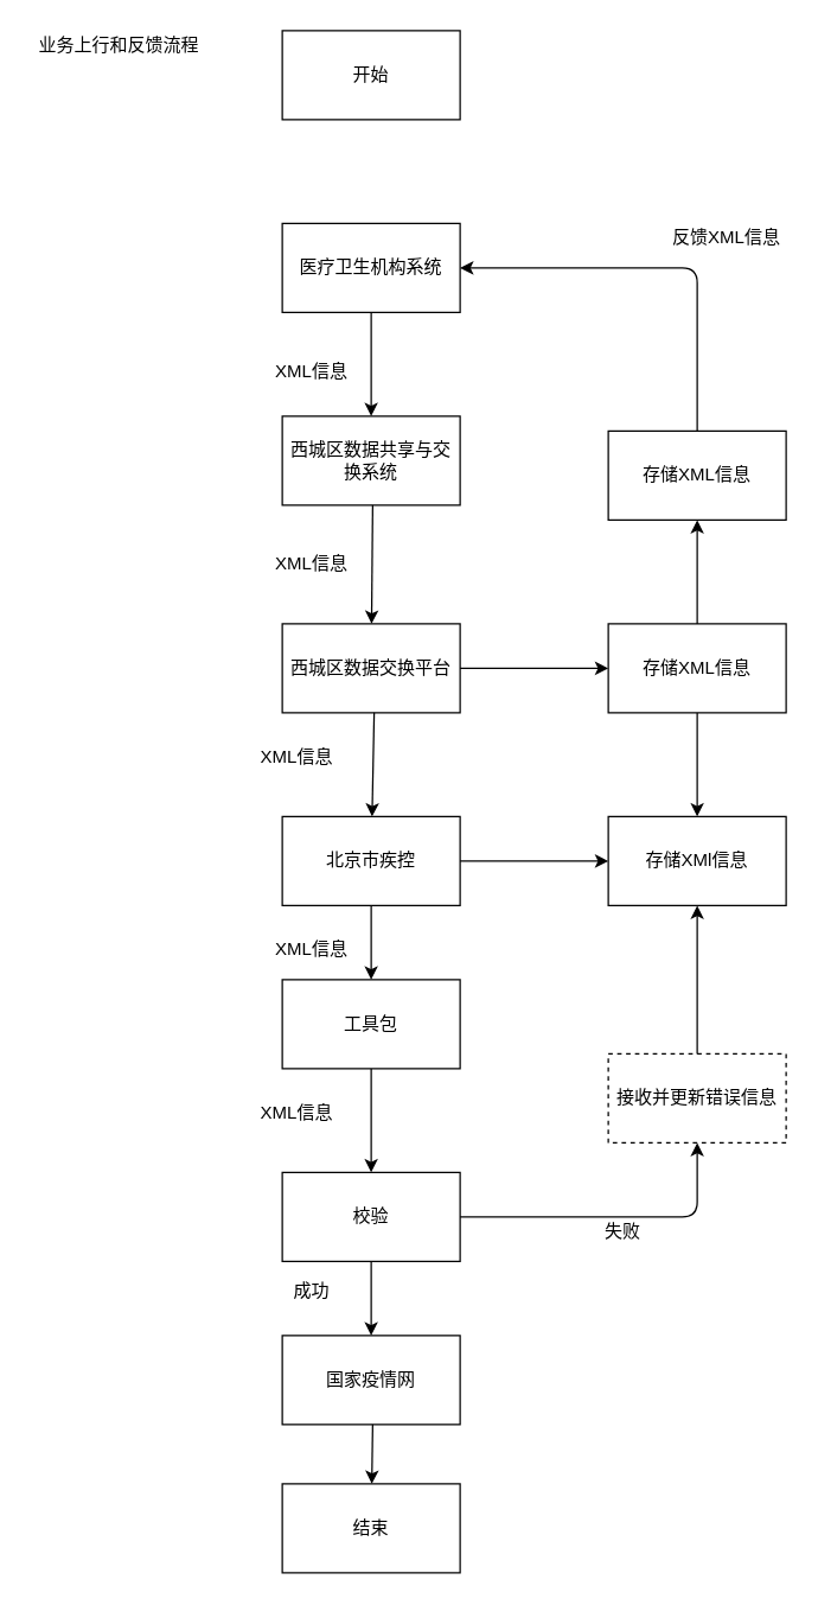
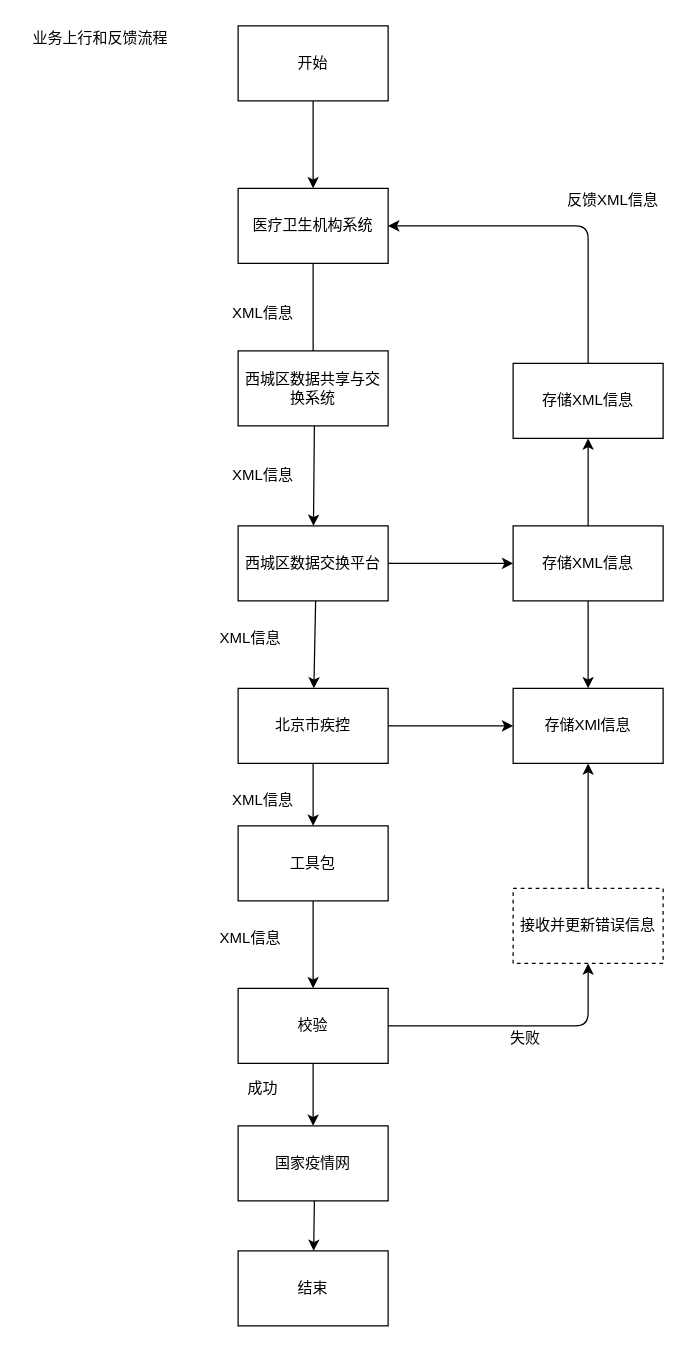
  <mxCell id="0" />
  <mxCell id="1" parent="0" />
  <mxCell id="2" value="开始" style="rounded=0;whiteSpace=wrap;html=1;" vertex="1" parent="1"><mxGeometry x="190" y="20" width="120" height="60" as="geometry" /></mxCell>
  <mxCell id="3" value="医疗卫生机构系统" style="rounded=0;whiteSpace=wrap;html=1;" vertex="1" parent="1"><mxGeometry x="190" y="150" width="120" height="60" as="geometry" /></mxCell>
+ <mxCell id="4" value="" style="endArrow=classic;html=1;exitX=0.5;exitY=1;exitDx=0;exitDy=0;" edge="1" parent="1" source="2" target="3"><mxGeometry width="50" height="50" relative="1" as="geometry"><mxPoint x="330" y="400" as="sourcePoint" /><mxPoint x="380" y="350" as="targetPoint" /></mxGeometry></mxCell>
  <mxCell id="5" value="西城区数据共享与交换系统" style="rounded=0;whiteSpace=wrap;html=1;" vertex="1" parent="1"><mxGeometry x="190" y="280" width="120" height="60" as="geometry" /></mxCell>
- <mxCell id="6" value="" style="endArrow=classic;html=1;exitX=0.5;exitY=1;exitDx=0;exitDy=0;" edge="1" parent="1" source="3" target="5"><mxGeometry width="50" height="50" relative="1" as="geometry"><mxPoint x="260" y="90" as="sourcePoint" /><mxPoint x="260" y="160" as="targetPoint" /></mxGeometry></mxCell>
+ <mxCell id="6" value="" style="endArrow=none;html=1;exitX=0.5;exitY=1;exitDx=0;exitDy=0;" edge="1" parent="1" source="3" target="5"><mxGeometry width="50" height="50" relative="1" as="geometry"><mxPoint x="260" y="90" as="sourcePoint" /><mxPoint x="260" y="160" as="targetPoint" /></mxGeometry></mxCell>
  <mxCell id="7" value="XML信息" style="text;html=1;strokeColor=none;fillColor=none;align=center;verticalAlign=middle;whiteSpace=wrap;rounded=0;" vertex="1" parent="1"><mxGeometry x="170" y="240" width="80" height="20" as="geometry" /></mxCell>
  <mxCell id="8" value="存储XML信息" style="rounded=0;whiteSpace=wrap;html=1;" vertex="1" parent="1"><mxGeometry x="410" y="290" width="120" height="60" as="geometry" /></mxCell>
  <mxCell id="9" value="" style="endArrow=classic;html=1;entryX=1;entryY=0.5;entryDx=0;entryDy=0;exitX=0.5;exitY=0;exitDx=0;exitDy=0;" edge="1" parent="1" source="8" target="3"><mxGeometry width="50" height="50" relative="1" as="geometry"><mxPoint x="330" y="390" as="sourcePoint" /><mxPoint x="380" y="340" as="targetPoint" /><Array as="points"><mxPoint x="470" y="180" /></Array></mxGeometry></mxCell>
  <mxCell id="10" value="反馈XML信息" style="text;html=1;strokeColor=none;fillColor=none;align=center;verticalAlign=middle;whiteSpace=wrap;rounded=0;" vertex="1" parent="1"><mxGeometry x="450" y="150" width="80" height="20" as="geometry" /></mxCell>
  <mxCell id="11" value="西城区数据交换平台" style="rounded=0;whiteSpace=wrap;html=1;" vertex="1" parent="1"><mxGeometry x="190" y="420" width="120" height="60" as="geometry" /></mxCell>
  <mxCell id="12" value="" style="endArrow=classic;html=1;" edge="1" parent="1" target="11"><mxGeometry width="50" height="50" relative="1" as="geometry"><mxPoint x="251" y="340" as="sourcePoint" /><mxPoint x="260" y="290" as="targetPoint" /></mxGeometry></mxCell>
  <mxCell id="13" value="XML信息" style="text;html=1;strokeColor=none;fillColor=none;align=center;verticalAlign=middle;whiteSpace=wrap;rounded=0;" vertex="1" parent="1"><mxGeometry x="170" y="370" width="80" height="20" as="geometry" /></mxCell>
  <mxCell id="14" value="存储XML信息" style="rounded=0;whiteSpace=wrap;html=1;" vertex="1" parent="1"><mxGeometry x="410" y="420" width="120" height="60" as="geometry" /></mxCell>
  <mxCell id="15" value="" style="endArrow=classic;html=1;entryX=0;entryY=0.5;entryDx=0;entryDy=0;exitX=1;exitY=0.5;exitDx=0;exitDy=0;" edge="1" parent="1" source="11" target="14"><mxGeometry width="50" height="50" relative="1" as="geometry"><mxPoint x="261" y="350" as="sourcePoint" /><mxPoint x="260.273" y="430" as="targetPoint" /></mxGeometry></mxCell>
  <mxCell id="16" value="" style="endArrow=classic;html=1;entryX=0.5;entryY=1;entryDx=0;entryDy=0;exitX=0.5;exitY=0;exitDx=0;exitDy=0;" edge="1" parent="1" source="14" target="8"><mxGeometry width="50" height="50" relative="1" as="geometry"><mxPoint x="320" y="460" as="sourcePoint" /><mxPoint x="420" y="460" as="targetPoint" /></mxGeometry></mxCell>
  <mxCell id="17" value="北京市疾控" style="rounded=0;whiteSpace=wrap;html=1;" vertex="1" parent="1"><mxGeometry x="190" y="550" width="120" height="60" as="geometry" /></mxCell>
  <mxCell id="18" value="XML信息" style="text;html=1;strokeColor=none;fillColor=none;align=center;verticalAlign=middle;whiteSpace=wrap;rounded=0;" vertex="1" parent="1"><mxGeometry x="160" y="500" width="80" height="20" as="geometry" /></mxCell>
  <mxCell id="19" value="" style="endArrow=classic;html=1;" edge="1" parent="1" target="17"><mxGeometry width="50" height="50" relative="1" as="geometry"><mxPoint x="252" y="480" as="sourcePoint" /><mxPoint x="260.273" y="430" as="targetPoint" /></mxGeometry></mxCell>
  <mxCell id="20" value="存储XMl信息" style="rounded=0;whiteSpace=wrap;html=1;" vertex="1" parent="1"><mxGeometry x="410" y="550" width="120" height="60" as="geometry" /></mxCell>
  <mxCell id="21" value="" style="endArrow=classic;html=1;entryX=0;entryY=0.5;entryDx=0;entryDy=0;exitX=1;exitY=0.5;exitDx=0;exitDy=0;" edge="1" parent="1" source="17" target="20"><mxGeometry width="50" height="50" relative="1" as="geometry"><mxPoint x="262" y="490" as="sourcePoint" /><mxPoint x="260.6" y="560" as="targetPoint" /></mxGeometry></mxCell>
  <mxCell id="22" value="" style="endArrow=classic;html=1;entryX=0.5;entryY=0;entryDx=0;entryDy=0;exitX=0.5;exitY=1;exitDx=0;exitDy=0;" edge="1" parent="1" source="14" target="20"><mxGeometry width="50" height="50" relative="1" as="geometry"><mxPoint x="320" y="590" as="sourcePoint" /><mxPoint x="420" y="590" as="targetPoint" /></mxGeometry></mxCell>
  <mxCell id="23" value="工具包" style="rounded=0;whiteSpace=wrap;html=1;" vertex="1" parent="1"><mxGeometry x="190" y="660" width="120" height="60" as="geometry" /></mxCell>
  <mxCell id="24" value="" style="endArrow=classic;html=1;exitX=0.5;exitY=1;exitDx=0;exitDy=0;" edge="1" parent="1" source="17" target="23"><mxGeometry width="50" height="50" relative="1" as="geometry"><mxPoint x="262" y="490" as="sourcePoint" /><mxPoint x="260.6" y="560" as="targetPoint" /></mxGeometry></mxCell>
  <mxCell id="25" value="XML信息" style="text;html=1;strokeColor=none;fillColor=none;align=center;verticalAlign=middle;whiteSpace=wrap;rounded=0;" vertex="1" parent="1"><mxGeometry x="170" y="630" width="80" height="20" as="geometry" /></mxCell>
  <mxCell id="26" value="校验" style="rounded=0;whiteSpace=wrap;html=1;" vertex="1" parent="1"><mxGeometry x="190" y="790" width="120" height="60" as="geometry" /></mxCell>
  <mxCell id="27" value="XML信息" style="text;html=1;strokeColor=none;fillColor=none;align=center;verticalAlign=middle;whiteSpace=wrap;rounded=0;" vertex="1" parent="1"><mxGeometry x="160" y="740" width="80" height="20" as="geometry" /></mxCell>
  <mxCell id="28" value="" style="endArrow=classic;html=1;entryX=0.5;entryY=0;entryDx=0;entryDy=0;" edge="1" parent="1" target="26"><mxGeometry width="50" height="50" relative="1" as="geometry"><mxPoint x="250" y="720" as="sourcePoint" /><mxPoint x="260" y="670" as="targetPoint" /></mxGeometry></mxCell>
  <mxCell id="29" value="接收并更新错误信息" style="rounded=0;whiteSpace=wrap;html=1;dashed=1;" vertex="1" parent="1"><mxGeometry x="410" y="710" width="120" height="60" as="geometry" /></mxCell>
  <mxCell id="30" value="" style="endArrow=classic;html=1;exitX=1;exitY=0.5;exitDx=0;exitDy=0;entryX=0.5;entryY=1;entryDx=0;entryDy=0;" edge="1" parent="1" source="26" target="29"><mxGeometry width="50" height="50" relative="1" as="geometry"><mxPoint x="260" y="730" as="sourcePoint" /><mxPoint x="540" y="820" as="targetPoint" /><Array as="points"><mxPoint x="470" y="820" /></Array></mxGeometry></mxCell>
  <mxCell id="31" value="失败" style="text;html=1;strokeColor=none;fillColor=none;align=center;verticalAlign=middle;whiteSpace=wrap;rounded=0;" vertex="1" parent="1"><mxGeometry x="380" y="820" width="80" height="20" as="geometry" /></mxCell>
  <mxCell id="32" value="" style="endArrow=classic;html=1;exitX=0.5;exitY=0;exitDx=0;exitDy=0;entryX=0.5;entryY=1;entryDx=0;entryDy=0;" edge="1" parent="1" source="29" target="20"><mxGeometry width="50" height="50" relative="1" as="geometry"><mxPoint x="320" y="810" as="sourcePoint" /><mxPoint x="470" y="620" as="targetPoint" /><Array as="points"><mxPoint x="470" y="660" /></Array></mxGeometry></mxCell>
  <mxCell id="33" value="国家疫情网" style="rounded=0;whiteSpace=wrap;html=1;" vertex="1" parent="1"><mxGeometry x="190" y="900" width="120" height="60" as="geometry" /></mxCell>
  <mxCell id="34" value="" style="endArrow=classic;html=1;entryX=0.5;entryY=0;entryDx=0;entryDy=0;" edge="1" parent="1" target="33"><mxGeometry width="50" height="50" relative="1" as="geometry"><mxPoint x="250" y="850" as="sourcePoint" /><mxPoint x="260" y="800" as="targetPoint" /></mxGeometry></mxCell>
  <mxCell id="35" value="成功" style="text;html=1;strokeColor=none;fillColor=none;align=center;verticalAlign=middle;whiteSpace=wrap;rounded=0;" vertex="1" parent="1"><mxGeometry x="170" y="860" width="80" height="20" as="geometry" /></mxCell>
  <mxCell id="36" value="结束" style="rounded=0;whiteSpace=wrap;html=1;" vertex="1" parent="1"><mxGeometry x="190" y="1000" width="120" height="60" as="geometry" /></mxCell>
  <mxCell id="37" value="" style="endArrow=classic;html=1;" edge="1" parent="1" target="36"><mxGeometry width="50" height="50" relative="1" as="geometry"><mxPoint x="251" y="960" as="sourcePoint" /><mxPoint x="260" y="800" as="targetPoint" /></mxGeometry></mxCell>
  <mxCell id="38" value="业务上行和反馈流程" style="text;html=1;strokeColor=none;fillColor=none;align=center;verticalAlign=middle;whiteSpace=wrap;rounded=0;" vertex="1" parent="1"><mxGeometry x="20" y="20" width="120" height="20" as="geometry" /></mxCell>
